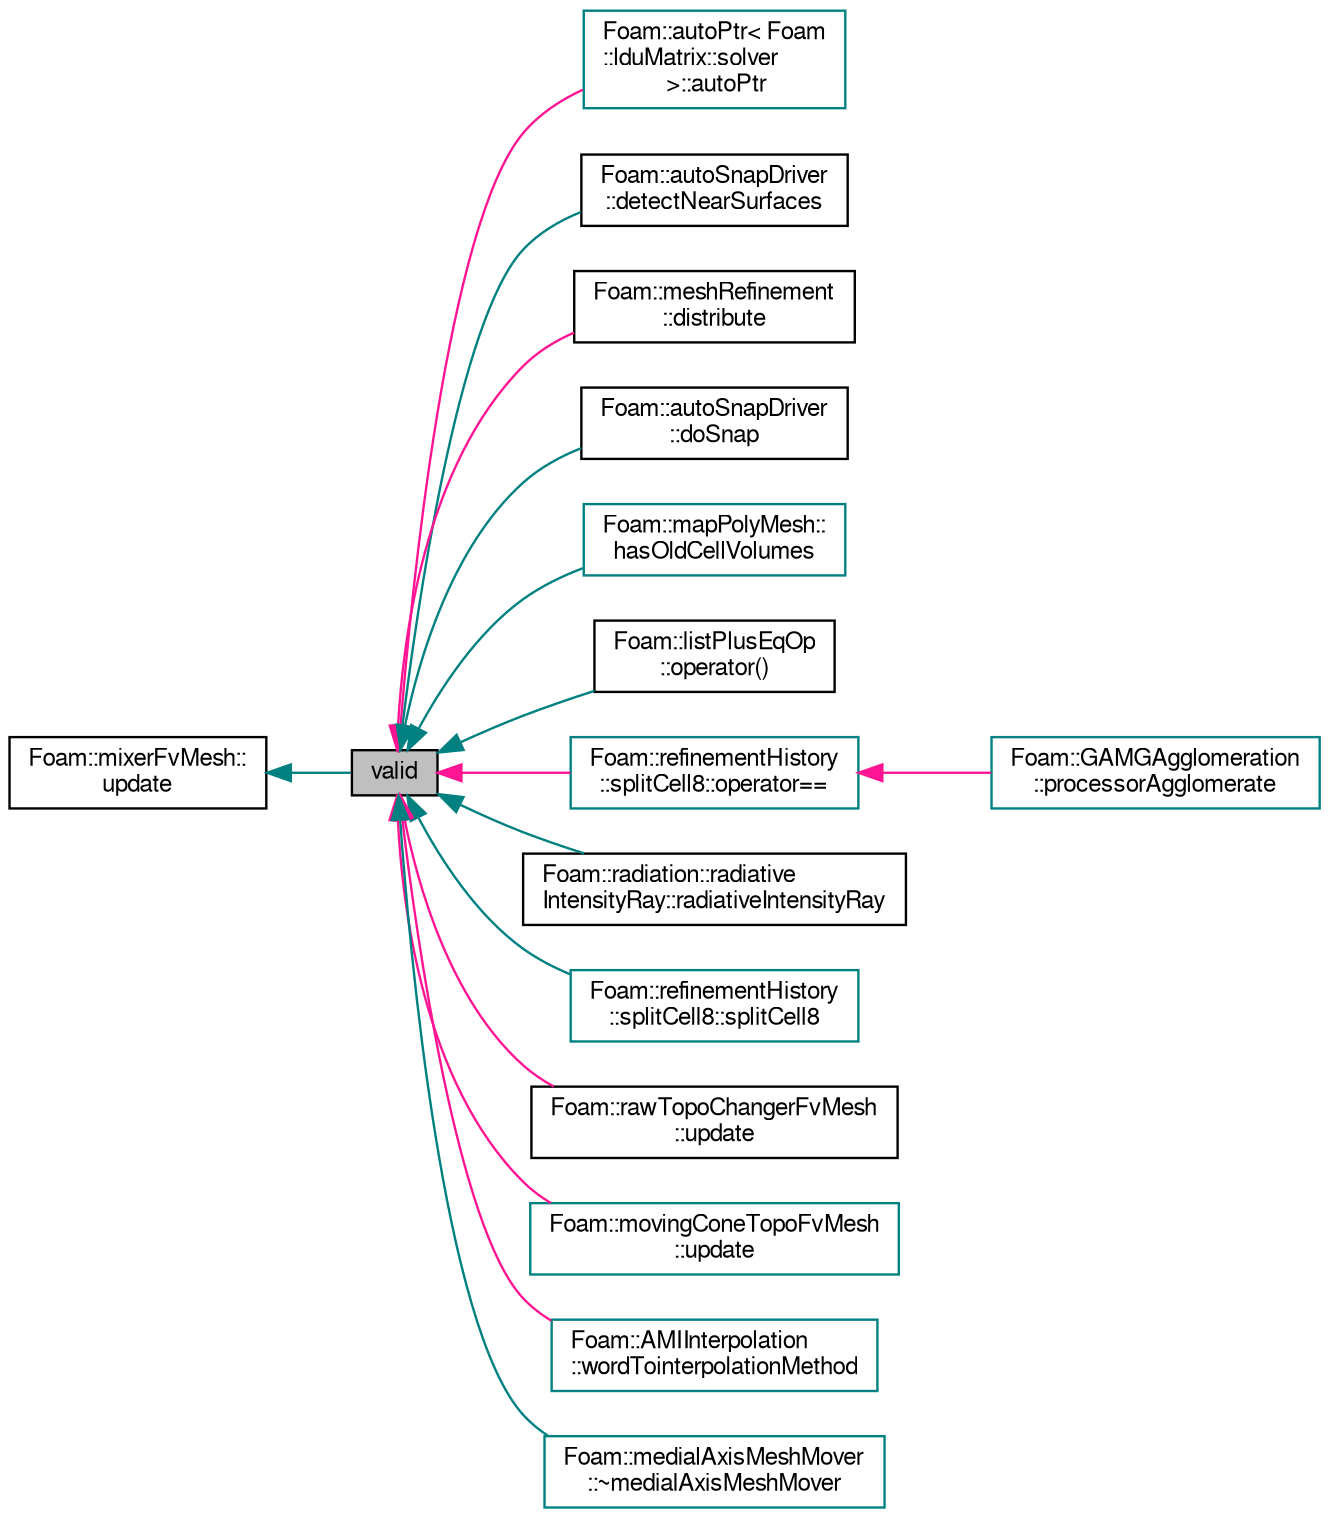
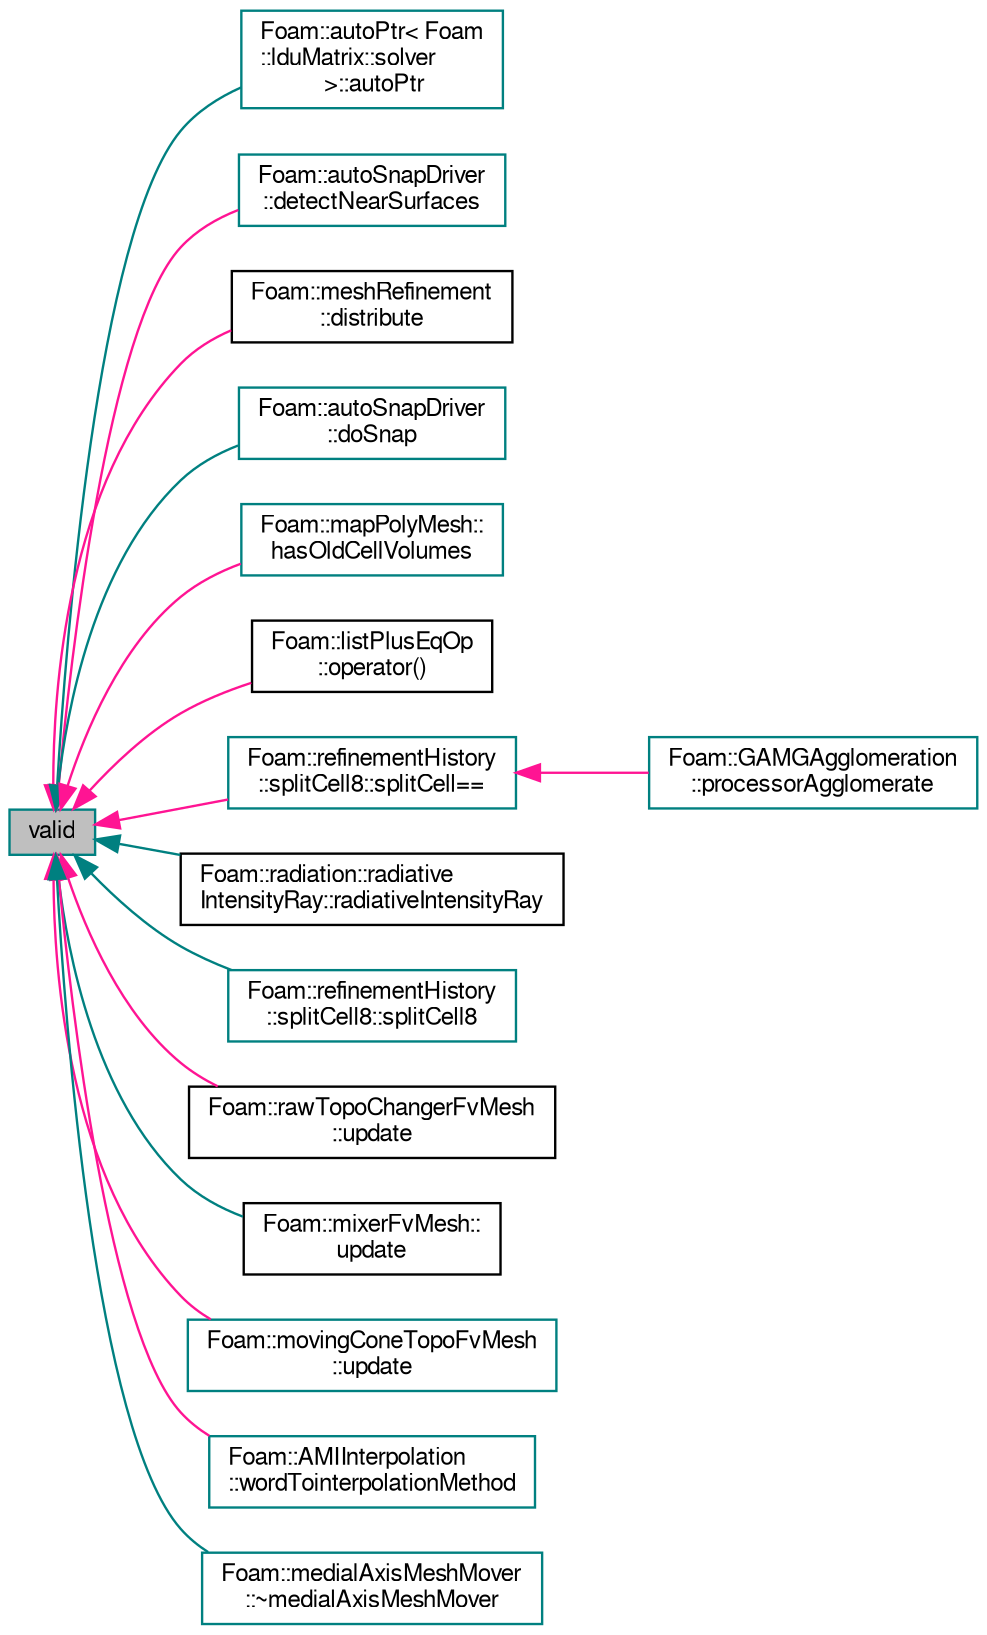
  digraph {
    rankdir=LR
    node [color=teal fontname=FreeSans fontsize=10 shape=record]
    edge [color=teal dir=back fontname=FreeSans fontsize=10 labelfontname=FreeSans labelfontsize=10 style=solid]
-   n1 [color=black fillcolor=grey75 fontcolor=black height=0.2 label=valid style=filled width=0.4]
+   n1 [fillcolor=grey75 fontcolor=black height=0.2 label=valid style=filled width=0.4]
    n2 [height=0.2 label="Foam::autoPtr\< Foam\l::lduMatrix::solver\l \>::autoPtr" width=0.4]
-   n3 [color=black height=0.2 label="Foam::autoSnapDriver\l::detectNearSurfaces" width=0.4]
+   n3 [height=0.2 label="Foam::autoSnapDriver\l::detectNearSurfaces" width=0.4]
    n4 [color=black height=0.2 label="Foam::meshRefinement\l::distribute" width=0.4]
-   n5 [color=black height=0.2 label="Foam::autoSnapDriver\l::doSnap" width=0.4]
+   n5 [height=0.2 label="Foam::autoSnapDriver\l::doSnap" width=0.4]
    n6 [height=0.2 label="Foam::mapPolyMesh::\lhasOldCellVolumes" width=0.4]
    n7 [color=black height=0.2 label="Foam::listPlusEqOp\l::operator()" width=0.4]
-   n8 [height=0.2 label="Foam::refinementHistory\l::splitCell8::operator==" width=0.4]
+   n8 [height=0.2 label="Foam::refinementHistory\l::splitCell8::splitCell==" width=0.4]
    n9 [color=black height=0.2 label="Foam::radiation::radiative\lIntensityRay::radiativeIntensityRay" width=0.4]
    n10 [height=0.2 label="Foam::refinementHistory\l::splitCell8::splitCell8" width=0.4]
    n11 [color=black height=0.2 label="Foam::rawTopoChangerFvMesh\l::update" width=0.4]
    n12 [color=black height=0.2 label="Foam::mixerFvMesh::\lupdate" width=0.4]
    n13 [height=0.2 label="Foam::movingConeTopoFvMesh\l::update" width=0.4]
    n14 [height=0.2 label="Foam::AMIInterpolation\l::wordTointerpolationMethod" width=0.4]
    n15 [height=0.2 label="Foam::medialAxisMeshMover\l::~medialAxisMeshMover" width=0.4]
    n16 [height=0.2 label="Foam::GAMGAgglomeration\l::processorAgglomerate" width=0.4]
-   n1 -> n2 [color=deeppink]
-   n1 -> n3
+   n1 -> n2
+   n1 -> n3 [color=deeppink]
    n1 -> n4 [color=deeppink]
    n1 -> n5
-   n1 -> n6
-   n1 -> n7
+   n1 -> n6 [color=deeppink]
+   n1 -> n7 [color=deeppink]
    n1 -> n8 [color=deeppink]
    n1 -> n9
    n1 -> n10
    n1 -> n11 [color=deeppink]
-   n12 -> n1
+   n1 -> n12
    n1 -> n13 [color=deeppink]
    n1 -> n14 [color=deeppink]
    n1 -> n15
    n8 -> n16 [color=deeppink]
  }
